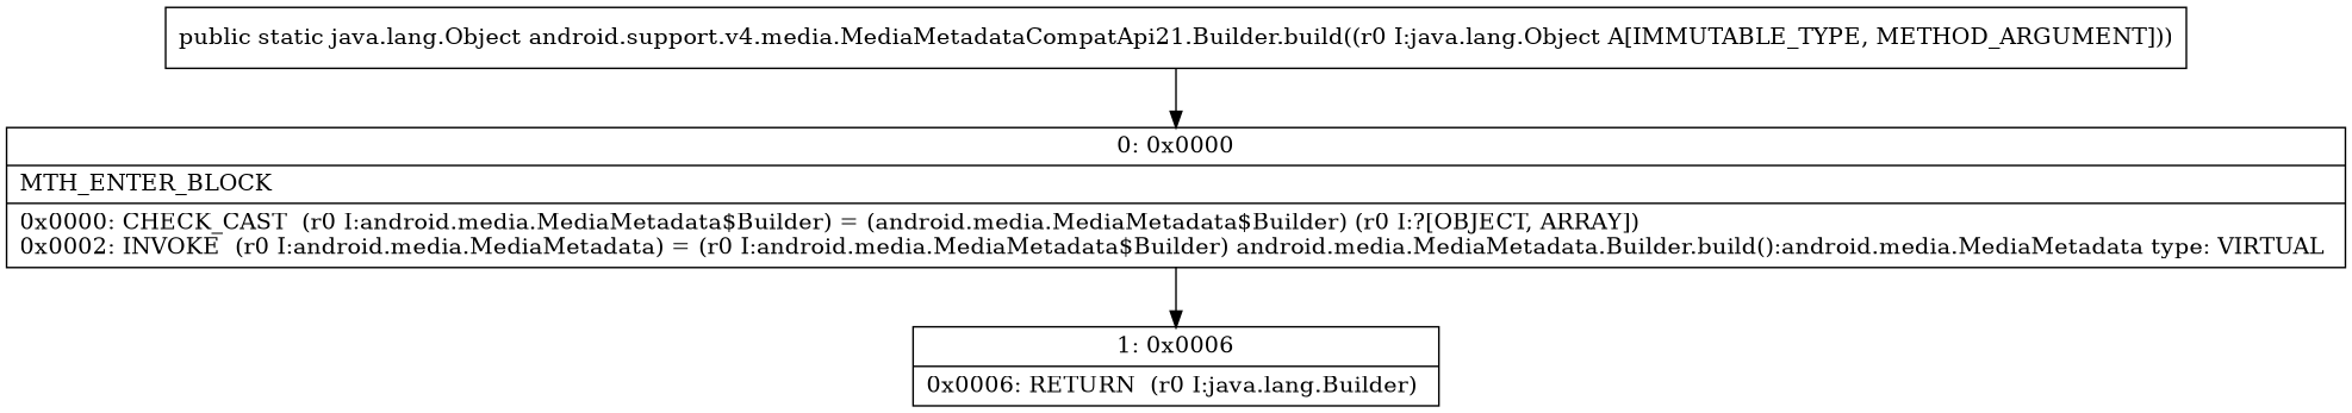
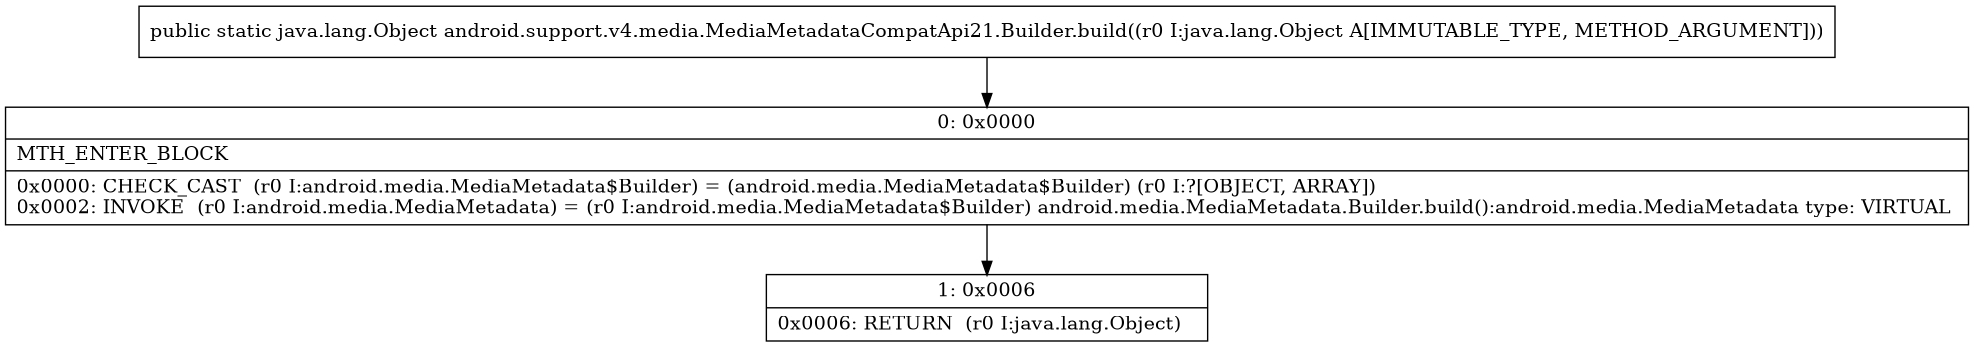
  digraph {
    node [shape=record]
    n1 [label="{0\:\ 0x0000|MTH_ENTER_BLOCK\l|0x0000: CHECK_CAST  (r0 I:android.media.MediaMetadata$Builder) = (android.media.MediaMetadata$Builder) (r0 I:?[OBJECT, ARRAY]) \l0x0002: INVOKE  (r0 I:android.media.MediaMetadata) = (r0 I:android.media.MediaMetadata$Builder) android.media.MediaMetadata.Builder.build():android.media.MediaMetadata type: VIRTUAL \l}"]
-   n2 [label="{1\:\ 0x0006|0x0006: RETURN  (r0 I:java.lang.Builder) \l}"]
+   n2 [label="{1\:\ 0x0006|0x0006: RETURN  (r0 I:java.lang.Object) \l}"]
    n3 [label="{public static java.lang.Object android.support.v4.media.MediaMetadataCompatApi21.Builder.build((r0 I:java.lang.Object A[IMMUTABLE_TYPE, METHOD_ARGUMENT])) }"]
    n1 -> n2
    n3 -> n1
  }
